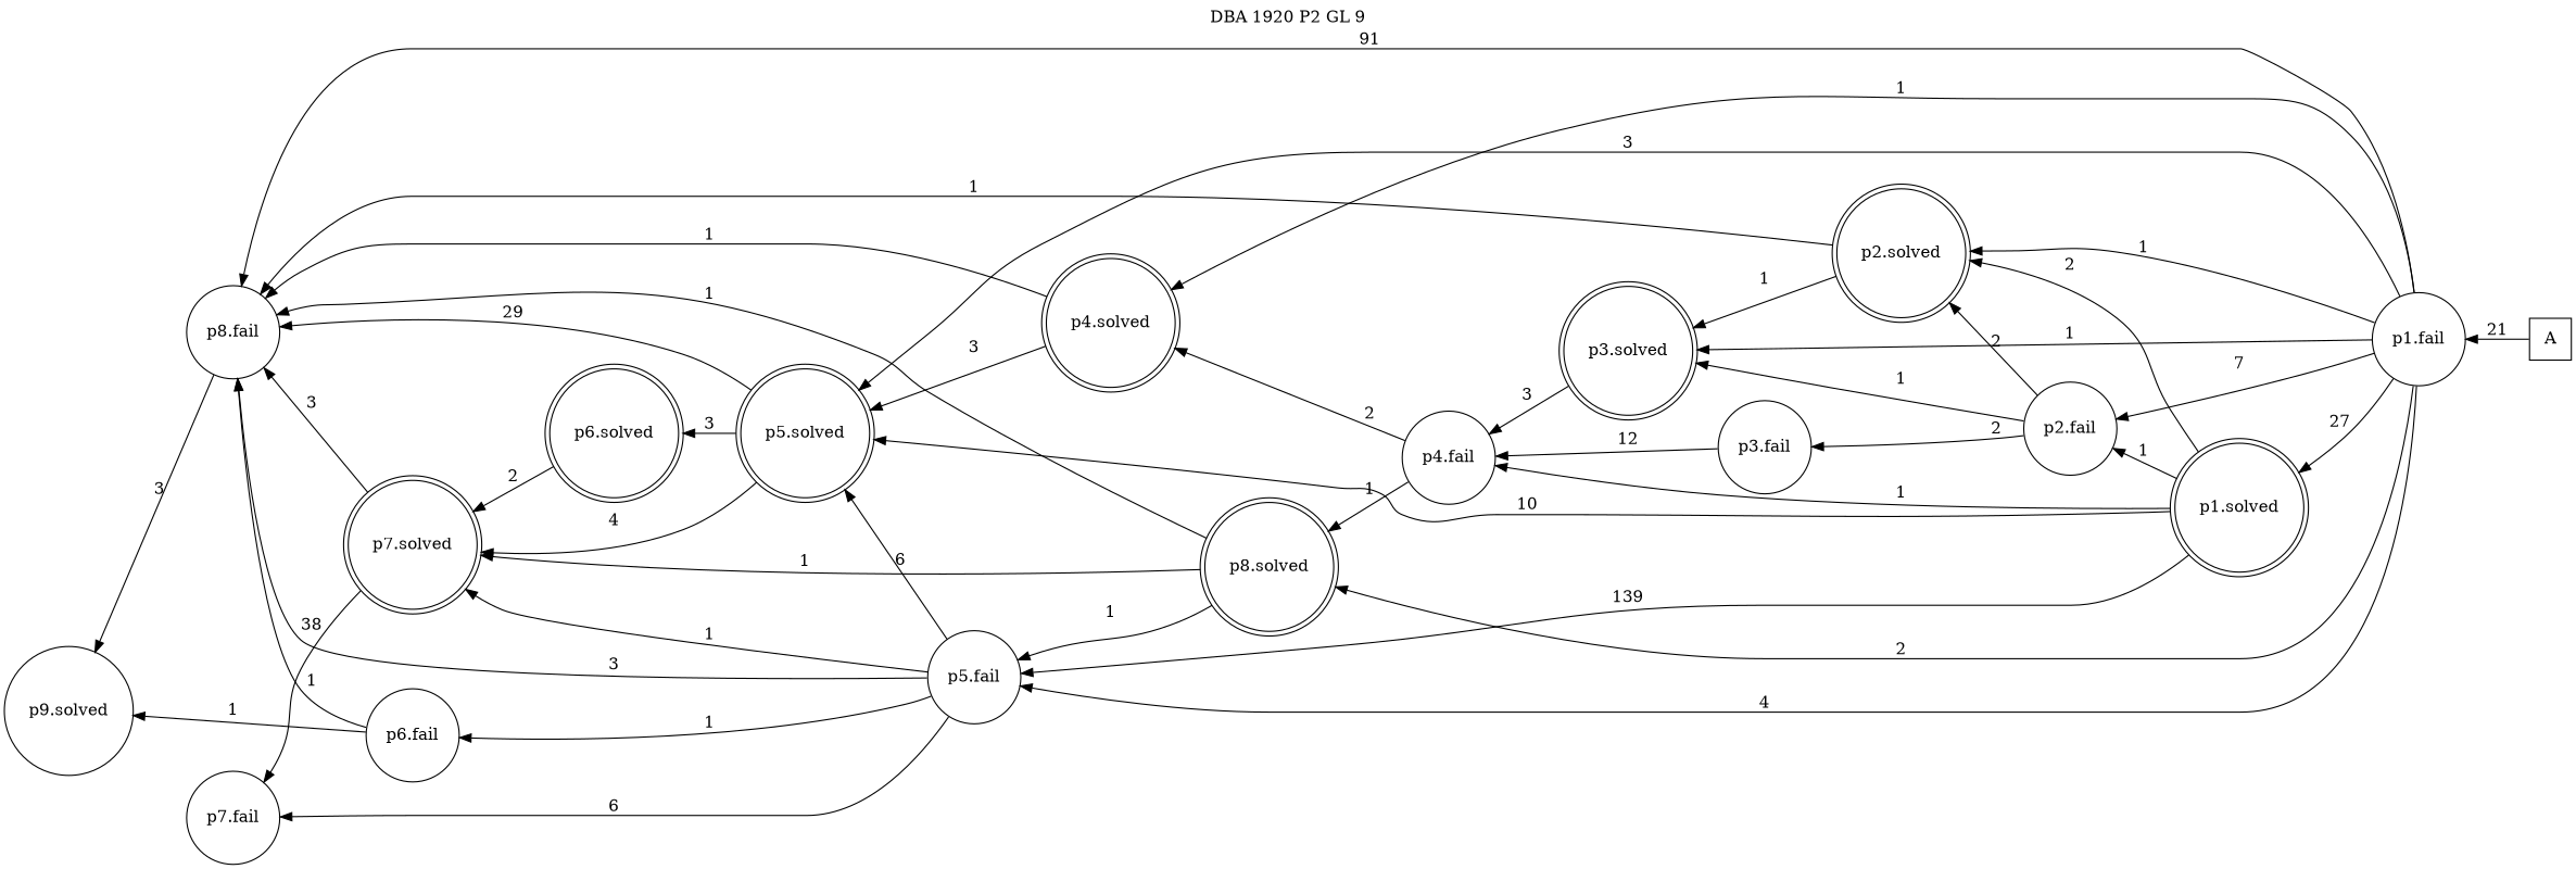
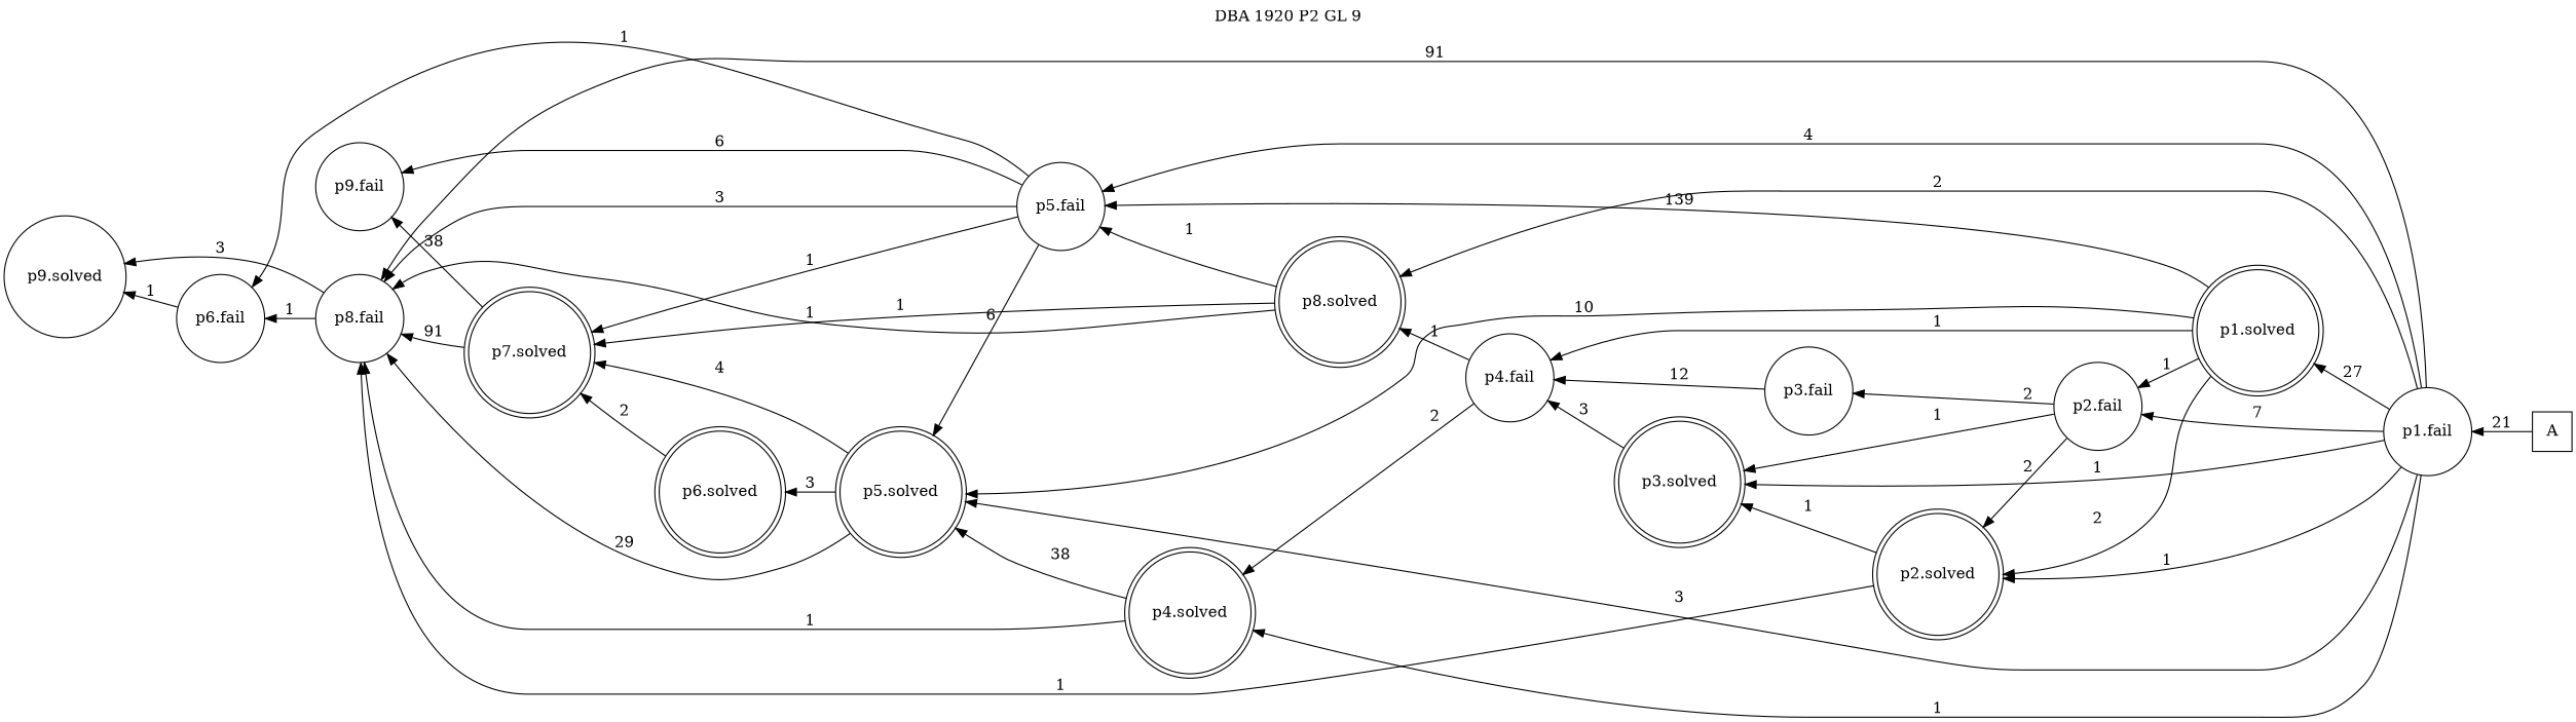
  digraph {
    label=" DBA 1920 P2 GL 9 "
    labelloc=tl
    rankdir=RL
    node [shape=circle]
    n1 [label=A shape=square]
    n2 [label="p1.fail"]
    n3 [label="p2.fail"]
    n4 [label="p1.solved" shape=doublecircle]
    n5 [label="p2.solved" shape=doublecircle]
    n6 [label="p4.solved" shape=doublecircle]
    n7 [label="p5.solved" shape=doublecircle]
    n8 [label="p5.fail"]
    n9 [label="p8.fail"]
    n10 [label="p8.solved" shape=doublecircle]
    n11 [label="p3.solved" shape=doublecircle]
    n12 [label="p3.fail"]
    n13 [label="p4.fail"]
    n14 [label="p6.solved" shape=doublecircle]
    n15 [label="p7.solved" shape=doublecircle]
-   n16 [label="p7.fail"]
+   n16 [label="p9.fail"]
    n17 [label="p6.fail"]
    n18 [label="p9.solved"]
    n1 -> n2 [label=21]
    n2 -> n3 [label=7]
    n2 -> n4 [label=27]
    n2 -> n5 [label=1]
    n2 -> n6 [label=1]
    n2 -> n7 [label=3]
    n2 -> n8 [label=4]
    n2 -> n9 [label=91]
    n2 -> n10 [label=2]
    n2 -> n11 [label=1]
    n3 -> n5 [label=2]
    n3 -> n11 [label=1]
    n3 -> n12 [label=2]
    n4 -> n3 [label=1]
    n4 -> n5 [label=2]
    n4 -> n7 [label=10]
    n4 -> n8 [label=139]
    n4 -> n13 [label=1]
    n5 -> n9 [label=1]
    n5 -> n11 [label=1]
-   n6 -> n7 [label=3]
+   n6 -> n7 [label=38]
    n6 -> n9 [label=1]
    n7 -> n9 [label=29]
    n7 -> n14 [label=3]
    n7 -> n15 [label=4]
    n8 -> n7 [label=6]
    n8 -> n9 [label=3]
    n8 -> n15 [label=1]
    n8 -> n16 [label=6]
    n8 -> n17 [label=1]
    n9 -> n18 [label=3]
    n10 -> n8 [label=1]
    n10 -> n9 [label=1]
    n10 -> n15 [label=1]
    n11 -> n13 [label=3]
    n12 -> n13 [label=12]
    n13 -> n6 [label=2]
    n13 -> n10 [label=1]
    n14 -> n15 [label=2]
-   n15 -> n9 [label=3]
+   n15 -> n9 [label=91]
    n15 -> n16 [label=38]
-   n17 -> n9 [label=1]
+   n9 -> n17 [label=1]
    n17 -> n18 [label=1]
  }
